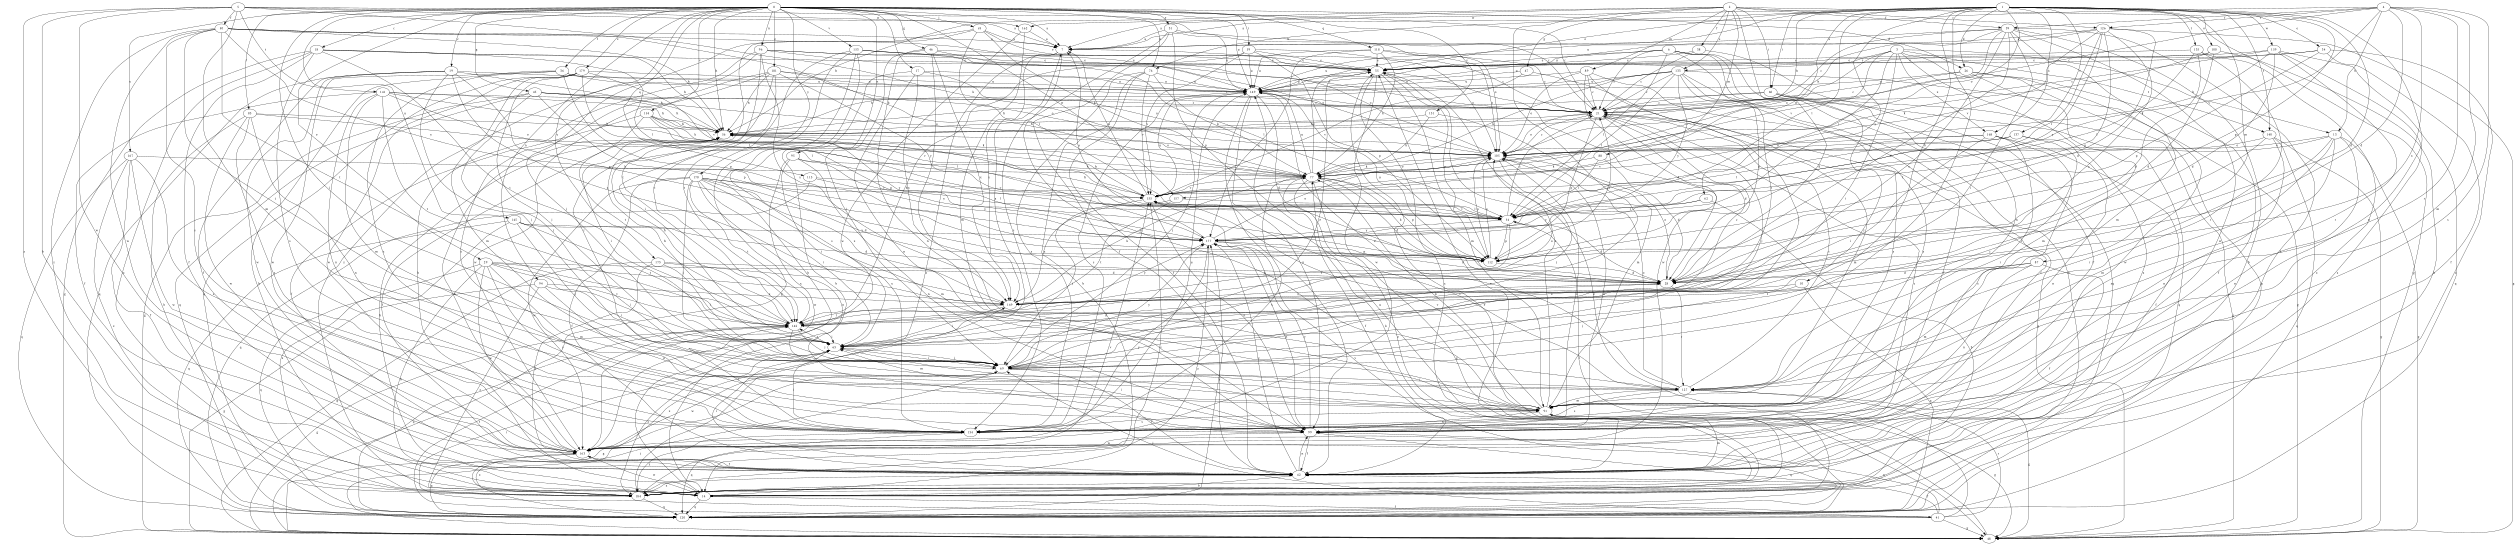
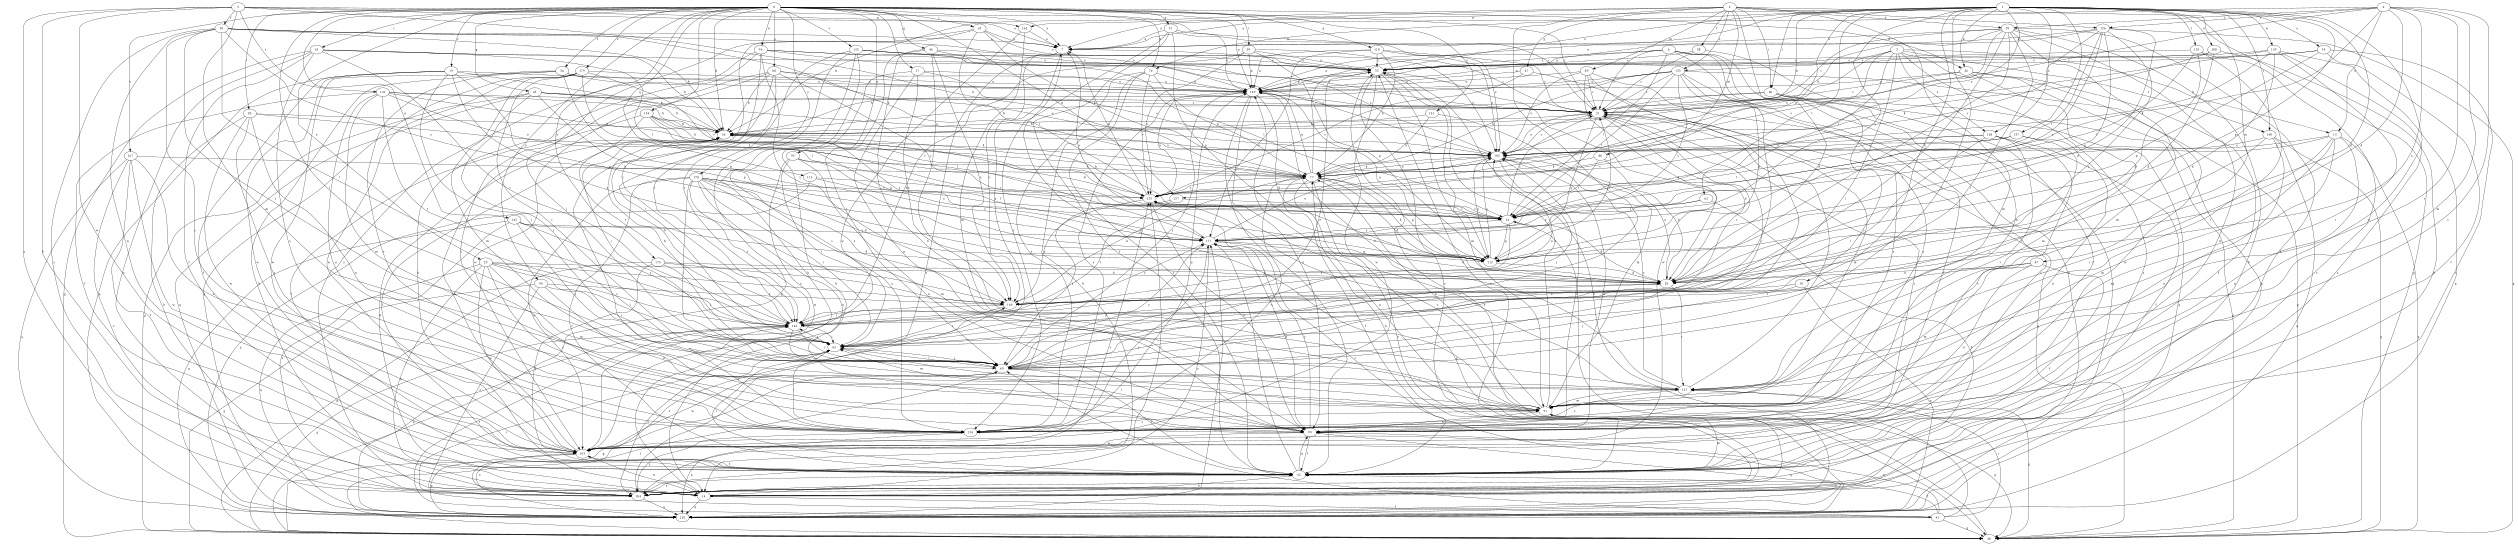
  strict digraph {
    fontname="PT Serif"
    node [fontname="PT Serif"]
    edge [fontname="PT Serif"]
    0
    7
    17
    18
    19
    21
    26
    29
    31
    36
    45
    46
    56
    59
    68
    69
    76
    83
    94
    95
    96
    113
    118
    131
    145
    149
    153
    154
    157
    167
    170
    173
    179
    181
    35
    91
    184
    169
    99
    105
    14
    84
    48
    134
    142
    42
    112
    120
    163
    28
    63
    127
    177
    155
    77
    1
    10
    34
    60
    87
    100
    135
    137
    140
    159
    162
    168
    2
    38
    39
    47
    88
    89
    126
    133
    3
    13
    62
    4
    5
    40
    141
    41
    6
    0 -> 7 [label=a]
    0 -> 17 [label=c]
    0 -> 18 [label=c]
    0 -> 19 [label=c]
    0 -> 21 [label=c]
    0 -> 26 [label=d]
    0 -> 29 [label=e]
    0 -> 31 [label=e]
    0 -> 36 [label=f]
    0 -> 45 [label=g]
    0 -> 46 [label=g]
    0 -> 56 [label=h]
    0 -> 59 [label=i]
    0 -> 68 [label=j]
    0 -> 69 [label=j]
    0 -> 76 [label=k]
    0 -> 83 [label=l]
    0 -> 94 [label=n]
    0 -> 95 [label=n]
    0 -> 96 [label=n]
    0 -> 113 [label=q]
    0 -> 118 [label=q]
    0 -> 131 [label=s]
    0 -> 145 [label=u]
    0 -> 149 [label=u]
    0 -> 153 [label=v]
    0 -> 154 [label=v]
    0 -> 157 [label=w]
    0 -> 167 [label=x]
    0 -> 170 [label=y]
    0 -> 173 [label=y]
    0 -> 179 [label=z]
    0 -> 181 [label=z]
    7 -> 35 [label=e]
    7 -> 91 [label=m]
    7 -> 184 [label=z]
    7 -> 169 [label=x]
    17 -> 149 [label=u]
    17 -> 169 [label=x]
    17 -> 99 [label=n]
    17 -> 105 [label=o]
    17 -> 14 [label=b]
    18 -> 56 [label=h]
    18 -> 35 [label=e]
    18 -> 184 [label=z]
    18 -> 84 [label=l]
    18 -> 48 [label=g]
    18 -> 134 [label=s]
    18 -> 142 [label=t]
    18 -> 42 [label=f]
    19 -> 56 [label=h]
    19 -> 69 [label=j]
    19 -> 149 [label=u]
    19 -> 169 [label=x]
    19 -> 42 [label=f]
    19 -> 112 [label=p]
    19 -> 120 [label=q]
    19 -> 163 [label=w]
    21 -> 56 [label=h]
    21 -> 69 [label=j]
    21 -> 91 [label=m]
    21 -> 105 [label=o]
    21 -> 48 [label=g]
    21 -> 112 [label=p]
    21 -> 28 [label=d]
    26 -> 21 [label=c]
    26 -> 149 [label=u]
    26 -> 91 [label=m]
    26 -> 42 [label=f]
    26 -> 163 [label=w]
    29 -> 91 [label=m]
    29 -> 169 [label=x]
    29 -> 14 [label=b]
    29 -> 134 [label=s]
    29 -> 142 [label=t]
    29 -> 120 [label=q]
    29 -> 163 [label=w]
    29 -> 28 [label=d]
    29 -> 63 [label=i]
    31 -> 7 [label=a]
    31 -> 149 [label=u]
    31 -> 105 [label=o]
    31 -> 134 [label=s]
    31 -> 42 [label=f]
    31 -> 112 [label=p]
    36 -> 21 [label=c]
    36 -> 149 [label=u]
    36 -> 14 [label=b]
    36 -> 134 [label=s]
    36 -> 112 [label=p]
    36 -> 163 [label=w]
    45 -> 21 [label=c]
    45 -> 56 [label=h]
    45 -> 69 [label=j]
    45 -> 105 [label=o]
    45 -> 48 [label=g]
    45 -> 112 [label=p]
    45 -> 120 [label=q]
    46 -> 69 [label=j]
    46 -> 35 [label=e]
    46 -> 169 [label=x]
    46 -> 99 [label=n]
    46 -> 105 [label=o]
    46 -> 127 [label=r]
    56 -> 105 [label=o]
    56 -> 42 [label=f]
    56 -> 63 [label=i]
    56 -> 177 [label=y]
    59 -> 149 [label=u]
    59 -> 35 [label=e]
    59 -> 105 [label=o]
    59 -> 142 [label=b]
    59 -> 112 [label=p]
    59 -> 155 [label=v]
    68 -> 7 [label=a]
    68 -> 35 [label=e]
    68 -> 184 [label=z]
    68 -> 84 [label=l]
    68 -> 142 [label=t]
    68 -> 77 [label=k]
    69 -> 35 [label=e]
    69 -> 48 [label=g]
    69 -> 42 [label=f]
    69 -> 163 [label=w]
    69 -> 63 [label=i]
    69 -> 127 [label=r]
    69 -> 177 [label=y]
    76 -> 149 [label=u]
    76 -> 14 [label=b]
    76 -> 134 [label=s]
    76 -> 42 [label=f]
    76 -> 155 [label=v]
    76 -> 77 [label=k]
    83 -> 56 [label=h]
    83 -> 99 [label=n]
    83 -> 105 [label=o]
    83 -> 14 [label=b]
    83 -> 134 [label=s]
    83 -> 163 [label=w]
    94 -> 184 [label=z]
    94 -> 169 [label=x]
    94 -> 99 [label=n]
    94 -> 48 [label=g]
    94 -> 63 [label=i]
    95 -> 99 [label=n]
    95 -> 163 [label=w]
    95 -> 63 [label=i]
    95 -> 177 [label=y]
    95 -> 77 [label=k]
    96 -> 21 [label=c]
    96 -> 69 [label=j]
    96 -> 35 [label=e]
    96 -> 169 [label=x]
    96 -> 14 [label=b]
    96 -> 84 [label=l]
    96 -> 142 [label=t]
    113 -> 120 [label=q]
    113 -> 177 [label=y]
    113 -> 155 [label=v]
    118 -> 21 [label=c]
    118 -> 149 [label=u]
    118 -> 35 [label=e]
    118 -> 105 [label=o]
    118 -> 177 [label=y]
    118 -> 77 [label=k]
    131 -> 56 [label=h]
    131 -> 91 [label=m]
    131 -> 77 [label=k]
    145 -> 69 [label=j]
    145 -> 184 [label=z]
    145 -> 142 [label=t]
    145 -> 120 [label=q]
    145 -> 28 [label=d]
    145 -> 177 [label=y]
    149 -> 21 [label=c]
    149 -> 69 [label=j]
    149 -> 99 [label=n]
    149 -> 134 [label=s]
    149 -> 42 [label=f]
    149 -> 28 [label=d]
    153 -> 21 [label=c]
    153 -> 35 [label=e]
    153 -> 105 [label=o]
    153 -> 14 [label=b]
    153 -> 48 [label=g]
    153 -> 134 [label=s]
    153 -> 142 [label=t]
    154 -> 56 [label=h]
    154 -> 84 [label=l]
    154 -> 142 [label=t]
    154 -> 42 [label=f]
    154 -> 112 [label=p]
    154 -> 155 [label=v]
    154 -> 77 [label=k]
    157 -> 169 [label=x]
    157 -> 84 [label=l]
    157 -> 142 [label=t]
    167 -> 184 [label=z]
    167 -> 134 [label=s]
    167 -> 42 [label=f]
    167 -> 120 [label=q]
    167 -> 163 [label=w]
    167 -> 77 [label=k]
    170 -> 69 [label=j]
    170 -> 91 [label=m]
    170 -> 169 [label=x]
    170 -> 99 [label=n]
    170 -> 84 [label=l]
    170 -> 142 [label=t]
    170 -> 42 [label=f]
    170 -> 163 [label=w]
    170 -> 28 [label=d]
    170 -> 63 [label=i]
    170 -> 155 [label=v]
    173 -> 169 [label=x]
    173 -> 48 [label=g]
    173 -> 42 [label=f]
    173 -> 28 [label=d]
    173 -> 63 [label=i]
    179 -> 69 [label=j]
    179 -> 149 [label=u]
    179 -> 91 [label=m]
    179 -> 84 [label=l]
    179 -> 120 [label=q]
    179 -> 163 [label=w]
    179 -> 155 [label=v]
    181 -> 56 [label=h]
    181 -> 149 [label=u]
    181 -> 105 [label=o]
    181 -> 134 [label=s]
    181 -> 163 [label=w]
    181 -> 63 [label=i]
    181 -> 127 [label=r]
    181 -> 177 [label=y]
    35 -> 149 [label=u]
    35 -> 91 [label=m]
    35 -> 184 [label=z]
    35 -> 112 [label=p]
    35 -> 163 [label=w]
    35 -> 28 [label=d]
    91 -> 35 [label=e]
    91 -> 99 [label=n]
    91 -> 48 [label=g]
    91 -> 134 [label=s]
    91 -> 155 [label=v]
    91 -> 77 [label=k]
    184 -> 120 [label=q]
    184 -> 155 [label=v]
    169 -> 142 [label=t]
    169 -> 63 [label=i]
    169 -> 177 [label=y]
    169 -> 77 [label=k]
    99 -> 105 [label=o]
    99 -> 42 [label=f]
    99 -> 120 [label=q]
    99 -> 163 [label=w]
    99 -> 63 [label=i]
    99 -> 177 [label=y]
    105 -> 21 [label=c]
    105 -> 69 [label=j]
    105 -> 99 [label=n]
    105 -> 112 [label=p]
    105 -> 77 [label=k]
    14 -> 56 [label=h]
    14 -> 35 [label=e]
    14 -> 84 [label=l]
    14 -> 120 [label=q]
    14 -> 163 [label=w]
    14 -> 155 [label=v]
    14 -> 41 [label=f]
    84 -> 21 [label=c]
    84 -> 56 [label=h]
    84 -> 142 [label=t]
    84 -> 112 [label=p]
    84 -> 28 [label=d]
    84 -> 177 [label=y]
    48 -> 69 [label=j]
    48 -> 35 [label=e]
    134 -> 149 [label=u]
    134 -> 184 [label=z]
    134 -> 142 [label=t]
    134 -> 120 [label=q]
    134 -> 63 [label=i]
    142 -> 21 [label=c]
    142 -> 56 [label=h]
    142 -> 69 [label=j]
    142 -> 91 [label=m]
    142 -> 105 [label=o]
    142 -> 48 [label=g]
    142 -> 120 [label=q]
    142 -> 63 [label=i]
    42 -> 91 [label=m]
    42 -> 184 [label=z]
    42 -> 99 [label=n]
    42 -> 14 [label=b]
    42 -> 63 [label=i]
    42 -> 177 [label=y]
    42 -> 77 [label=k]
    112 -> 21 [label=c]
    112 -> 149 [label=u]
    112 -> 105 [label=o]
    112 -> 28 [label=d]
    112 -> 77 [label=k]
    120 -> 149 [label=u]
    120 -> 169 [label=x]
    120 -> 177 [label=y]
    120 -> 155 [label=v]
    163 -> 21 [label=c]
    163 -> 56 [label=h]
    163 -> 184 [label=z]
    163 -> 42 [label=f]
    163 -> 120 [label=q]
    163 -> 177 [label=y]
    28 -> 169 [label=x]
    28 -> 105 [label=o]
    28 -> 127 [label=r]
    63 -> 7 [label=a]
    63 -> 56 [label=h]
    63 -> 69 [label=j]
    63 -> 184 [label=z]
    63 -> 142 [label=t]
    63 -> 28 [label=d]
    127 -> 21 [label=c]
    127 -> 149 [label=u]
    127 -> 91 [label=m]
    127 -> 105 [label=o]
    127 -> 48 [label=g]
    127 -> 134 [label=s]
    127 -> 63 [label=i]
    127 -> 155 [label=v]
    177 -> 7 [label=a]
    177 -> 184 [label=z]
    177 -> 99 [label=n]
    177 -> 105 [label=o]
    177 -> 112 [label=p]
    177 -> 28 [label=d]
    155 -> 7 [label=a]
    155 -> 56 [label=h]
    155 -> 69 [label=j]
    155 -> 149 [label=u]
    155 -> 99 [label=n]
    155 -> 84 [label=l]
    77 -> 149 [label=u]
    77 -> 35 [label=e]
    77 -> 184 [label=z]
    77 -> 105 [label=o]
    77 -> 48 [label=g]
    77 -> 134 [label=s]
    77 -> 42 [label=f]
    77 -> 112 [label=p]
    77 -> 28 [label=d]
    77 -> 155 [label=v]
    1 -> 26 [label=d]
    1 -> 56 [label=h]
    1 -> 69 [label=j]
    1 -> 76 [label=k]
    1 -> 149 [label=u]
    1 -> 157 [label=w]
    1 -> 35 [label=e]
    1 -> 99 [label=n]
    1 -> 105 [label=o]
    1 -> 84 [label=l]
    1 -> 112 [label=p]
    1 -> 28 [label=d]
    1 -> 177 [label=y]
    1 -> 10 [label=b]
    1 -> 34 [label=e]
    1 -> 60 [label=i]
    1 -> 87 [label=m]
    1 -> 100 [label=o]
    1 -> 135 [label=t]
    1 -> 137 [label=t]
    1 -> 140 [label=t]
    1 -> 159 [label=w]
    1 -> 162 [label=w]
    1 -> 168 [label=x]
    10 -> 69 [label=j]
    10 -> 169 [label=x]
    10 -> 120 [label=q]
    34 -> 149 [label=u]
    34 -> 35 [label=e]
    34 -> 184 [label=z]
    34 -> 42 [label=f]
    34 -> 112 [label=p]
    60 -> 21 [label=c]
    60 -> 56 [label=h]
    60 -> 69 [label=j]
    60 -> 48 [label=g]
    60 -> 120 [label=q]
    87 -> 91 [label=m]
    87 -> 99 [label=n]
    87 -> 142 [label=t]
    87 -> 42 [label=f]
    87 -> 28 [label=d]
    100 -> 35 [label=e]
    100 -> 14 [label=b]
    100 -> 28 [label=d]
    100 -> 77 [label=k]
    135 -> 35 [label=e]
    135 -> 184 [label=z]
    135 -> 84 [label=l]
    135 -> 28 [label=d]
    135 -> 127 [label=r]
    137 -> 69 [label=j]
    137 -> 99 [label=n]
    137 -> 105 [label=o]
    137 -> 84 [label=l]
    140 -> 99 [label=n]
    140 -> 105 [label=o]
    140 -> 48 [label=g]
    140 -> 120 [label=q]
    140 -> 63 [label=i]
    159 -> 21 [label=c]
    159 -> 35 [label=e]
    159 -> 184 [label=z]
    159 -> 120 [label=q]
    159 -> 28 [label=d]
    159 -> 127 [label=r]
    159 -> 77 [label=k]
    162 -> 7 [label=a]
    162 -> 91 [label=m]
    162 -> 163 [label=w]
    168 -> 105 [label=o]
    168 -> 134 [label=s]
    168 -> 42 [label=f]
    168 -> 63 [label=i]
    168 -> 127 [label=r]
    168 -> 155 [label=v]
    2 -> 7 [label=a]
    2 -> 56 [label=h]
    2 -> 69 [label=j]
+   2 -> 91 [label=m]
    2 -> 99 [label=n]
    2 -> 48 [label=g]
    2 -> 60 [label=i]
    2 -> 38 [label=f]
    2 -> 39 [label=f]
    2 -> 47 [label=g]
    2 -> 88 [label=m]
    2 -> 89 [label=m]
    2 -> 126 [label=r]
    2 -> 133 [label=s]
    38 -> 21 [label=c]
    38 -> 35 [label=e]
    38 -> 42 [label=f]
    39 -> 7 [label=a]
    39 -> 21 [label=c]
    39 -> 56 [label=h]
    39 -> 91 [label=m]
    39 -> 169 [label=x]
    39 -> 14 [label=b]
    39 -> 42 [label=f]
    39 -> 163 [label=w]
    39 -> 28 [label=d]
    39 -> 63 [label=i]
    39 -> 155 [label=v]
    47 -> 149 [label=u]
    47 -> 134 [label=s]
    47 -> 155 [label=v]
    88 -> 84 [label=l]
    88 -> 28 [label=d]
    88 -> 77 [label=k]
    89 -> 21 [label=c]
    89 -> 69 [label=j]
    89 -> 149 [label=u]
    89 -> 105 [label=o]
    89 -> 42 [label=f]
    89 -> 163 [label=w]
    126 -> 7 [label=a]
    126 -> 149 [label=u]
    126 -> 169 [label=x]
    126 -> 84 [label=l]
    126 -> 48 [label=g]
    126 -> 112 [label=p]
    126 -> 28 [label=d]
    126 -> 177 [label=y]
    126 -> 155 [label=v]
    133 -> 21 [label=c]
    133 -> 56 [label=h]
    133 -> 149 [label=u]
    133 -> 84 [label=l]
    133 -> 48 [label=g]
    133 -> 134 [label=s]
    133 -> 42 [label=f]
    133 -> 112 [label=p]
    133 -> 177 [label=y]
    133 -> 77 [label=k]
    3 -> 184 [label=z]
    3 -> 105 [label=o]
    3 -> 120 [label=g]
    3 -> 63 [label=i]
    3 -> 155 [label=v]
    3 -> 140 [label=t]
    3 -> 168 [label=x]
    3 -> 133 [label=s]
    3 -> 13 [label=b]
    3 -> 62 [label=i]
    13 -> 91 [label=m]
    13 -> 99 [label=n]
    13 -> 105 [label=o]
    13 -> 84 [label=l]
    13 -> 48 [label=g]
    13 -> 134 [label=s]
    13 -> 127 [label=r]
    62 -> 14 [label=b]
    62 -> 84 [label=l]
    62 -> 177 [label=y]
    4 -> 7 [label=a]
    4 -> 21 [label=c]
    4 -> 91 [label=m]
    4 -> 169 [label=x]
    4 -> 134 [label=s]
    4 -> 28 [label=d]
    4 -> 127 [label=r]
    4 -> 155 [label=v]
    4 -> 39 [label=f]
    4 -> 126 [label=r]
    4 -> 13 [label=b]
    5 -> 7 [label=a]
    5 -> 21 [label=c]
    5 -> 91 [label=m]
    5 -> 184 [label=z]
    5 -> 14 [label=b]
    5 -> 163 [label=w]
    5 -> 77 [label=k]
    5 -> 162 [label=w]
    5 -> 40 [label=f]
    5 -> 141 [label=t]
    40 -> 7 [label=a]
    40 -> 56 [label=h]
    40 -> 69 [label=j]
    40 -> 149 [label=u]
    40 -> 184 [label=z]
    40 -> 134 [label=s]
    40 -> 142 [label=t]
    40 -> 163 [label=w]
    40 -> 177 [label=y]
    40 -> 77 [label=k]
    141 -> 21 [label=c]
    141 -> 56 [label=h]
    141 -> 91 [label=m]
    141 -> 99 [label=n]
    141 -> 84 [label=l]
    141 -> 142 [label=t]
    141 -> 42 [label=f]
    141 -> 77 [label=k]
    41 -> 69 [label=j]
    41 -> 35 [label=e]
    41 -> 99 [label=n]
    41 -> 48 [label=g]
    41 -> 142 [label=t]
    41 -> 42 [label=f]
    41 -> 63 [label=i]
    41 -> 127 [label=r]
    6 -> 21 [label=c]
    6 -> 149 [label=u]
    6 -> 35 [label=e]
    6 -> 14 [label=b]
    6 -> 84 [label=l]
    6 -> 142 [label=t]
    6 -> 120 [label=q]
    6 -> 28 [label=d]
  }
